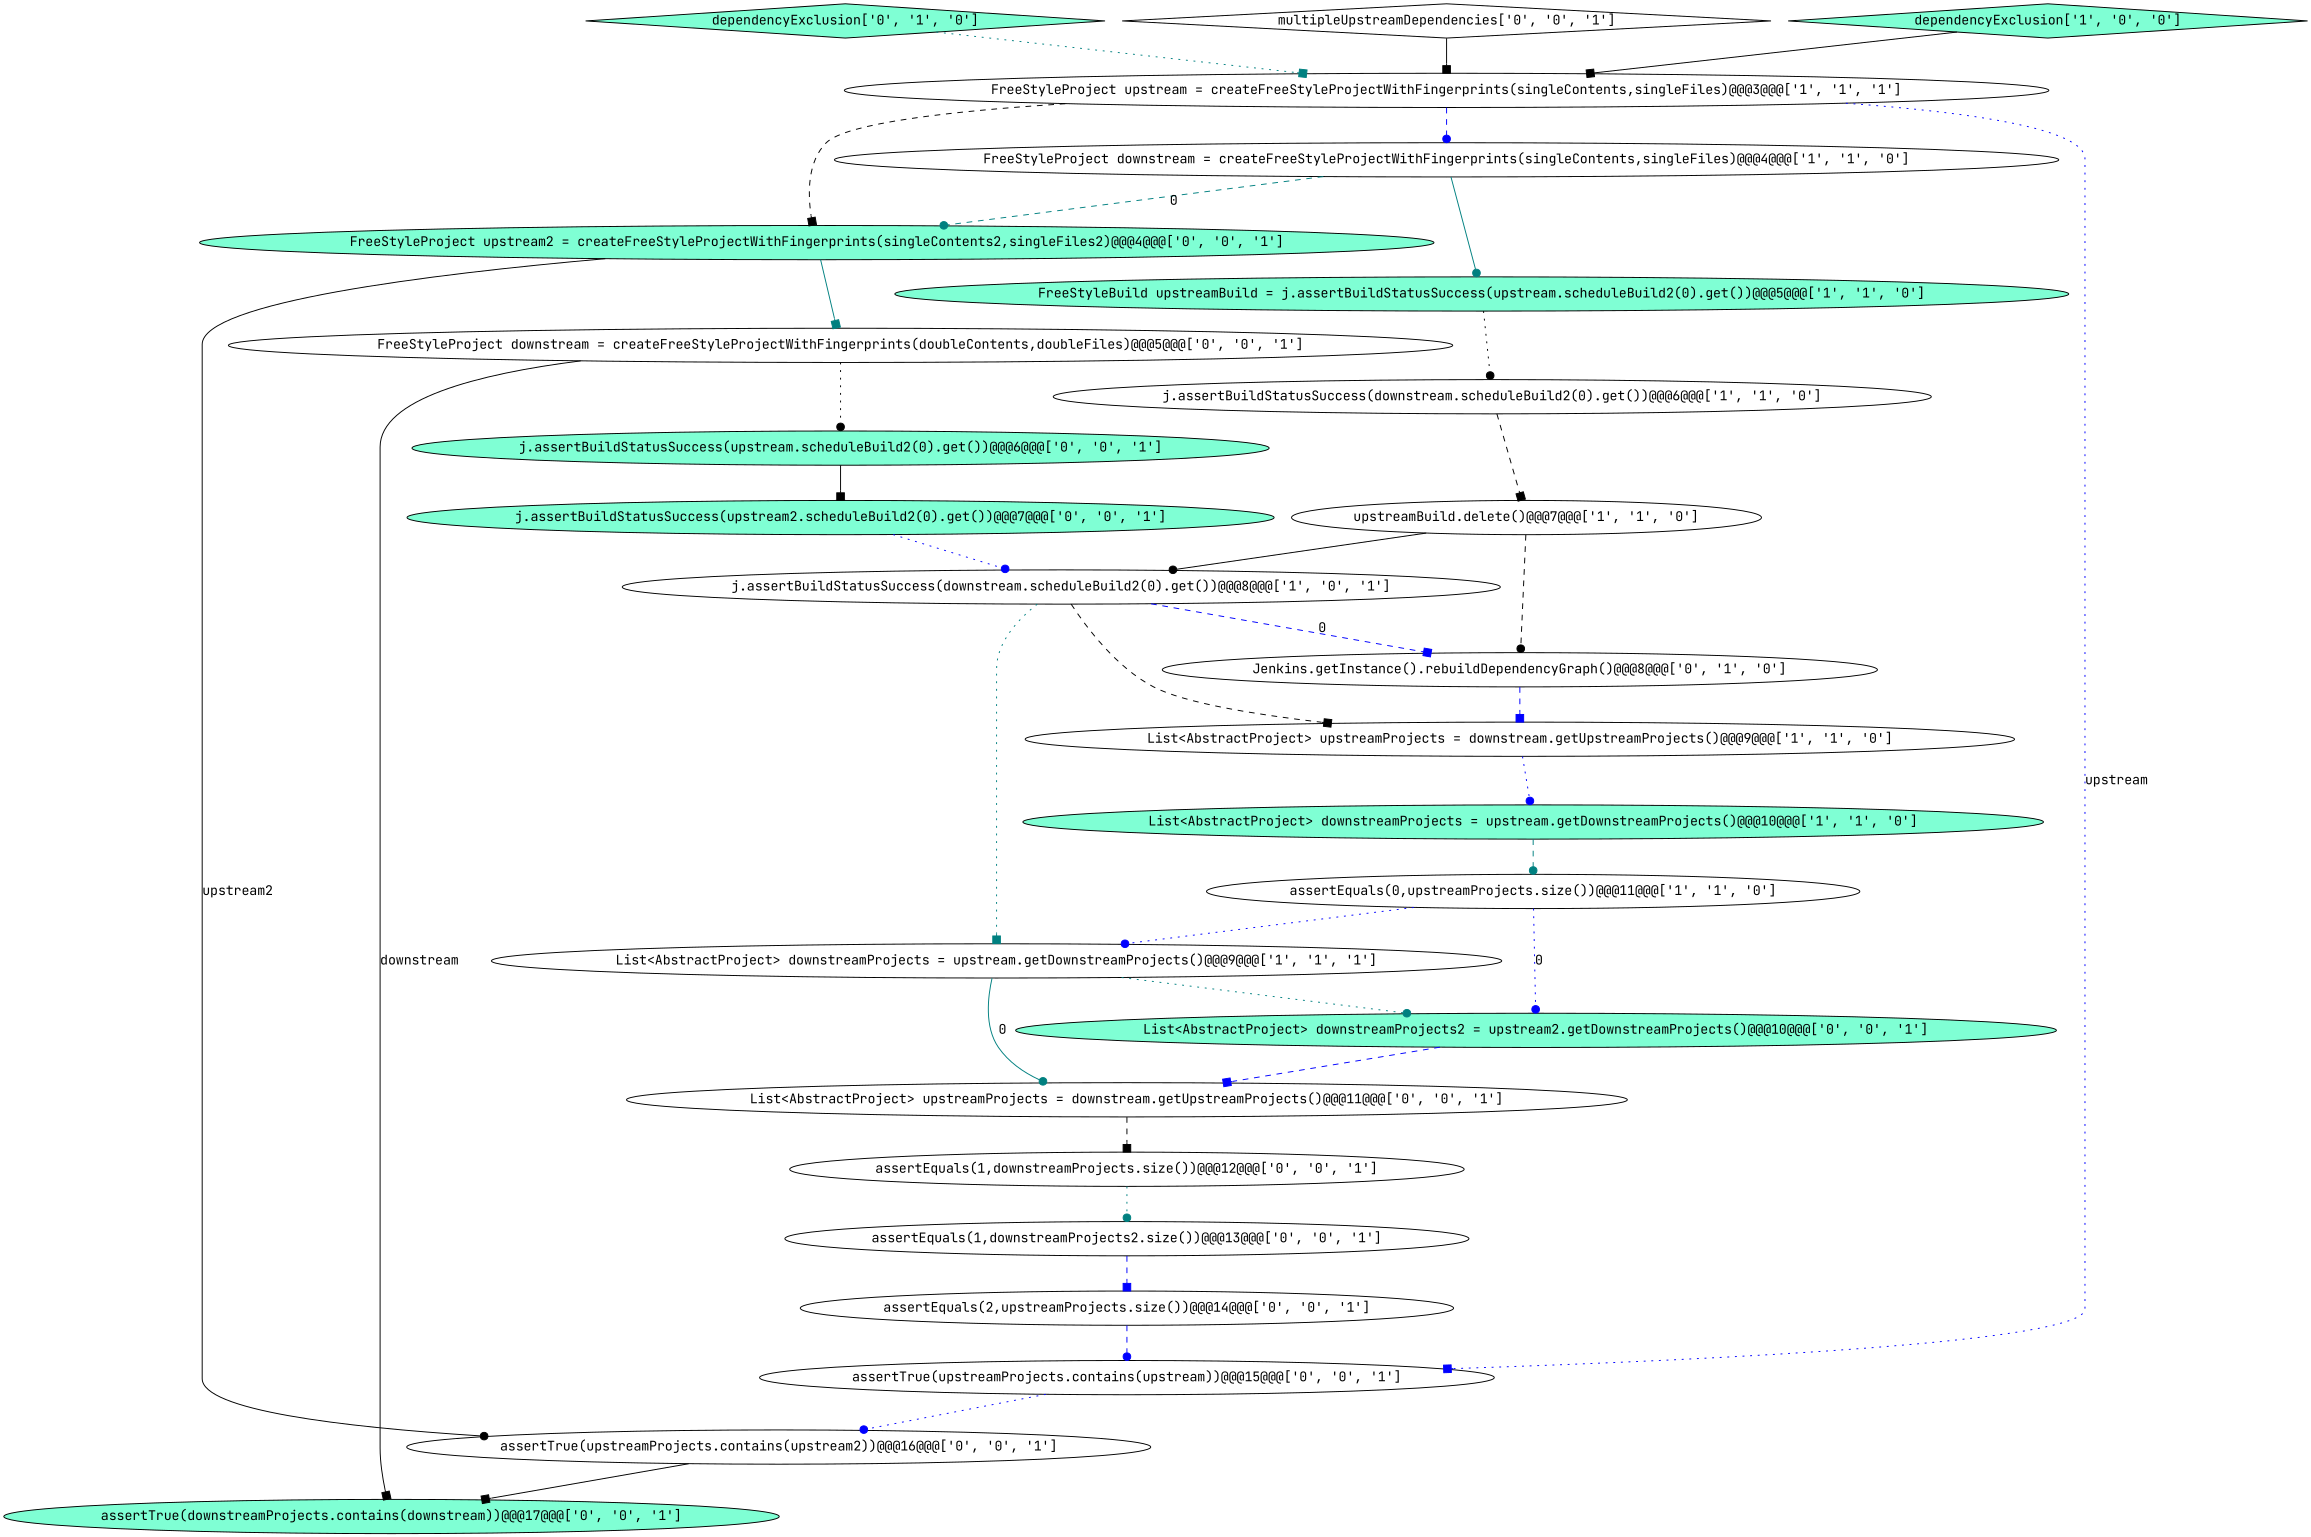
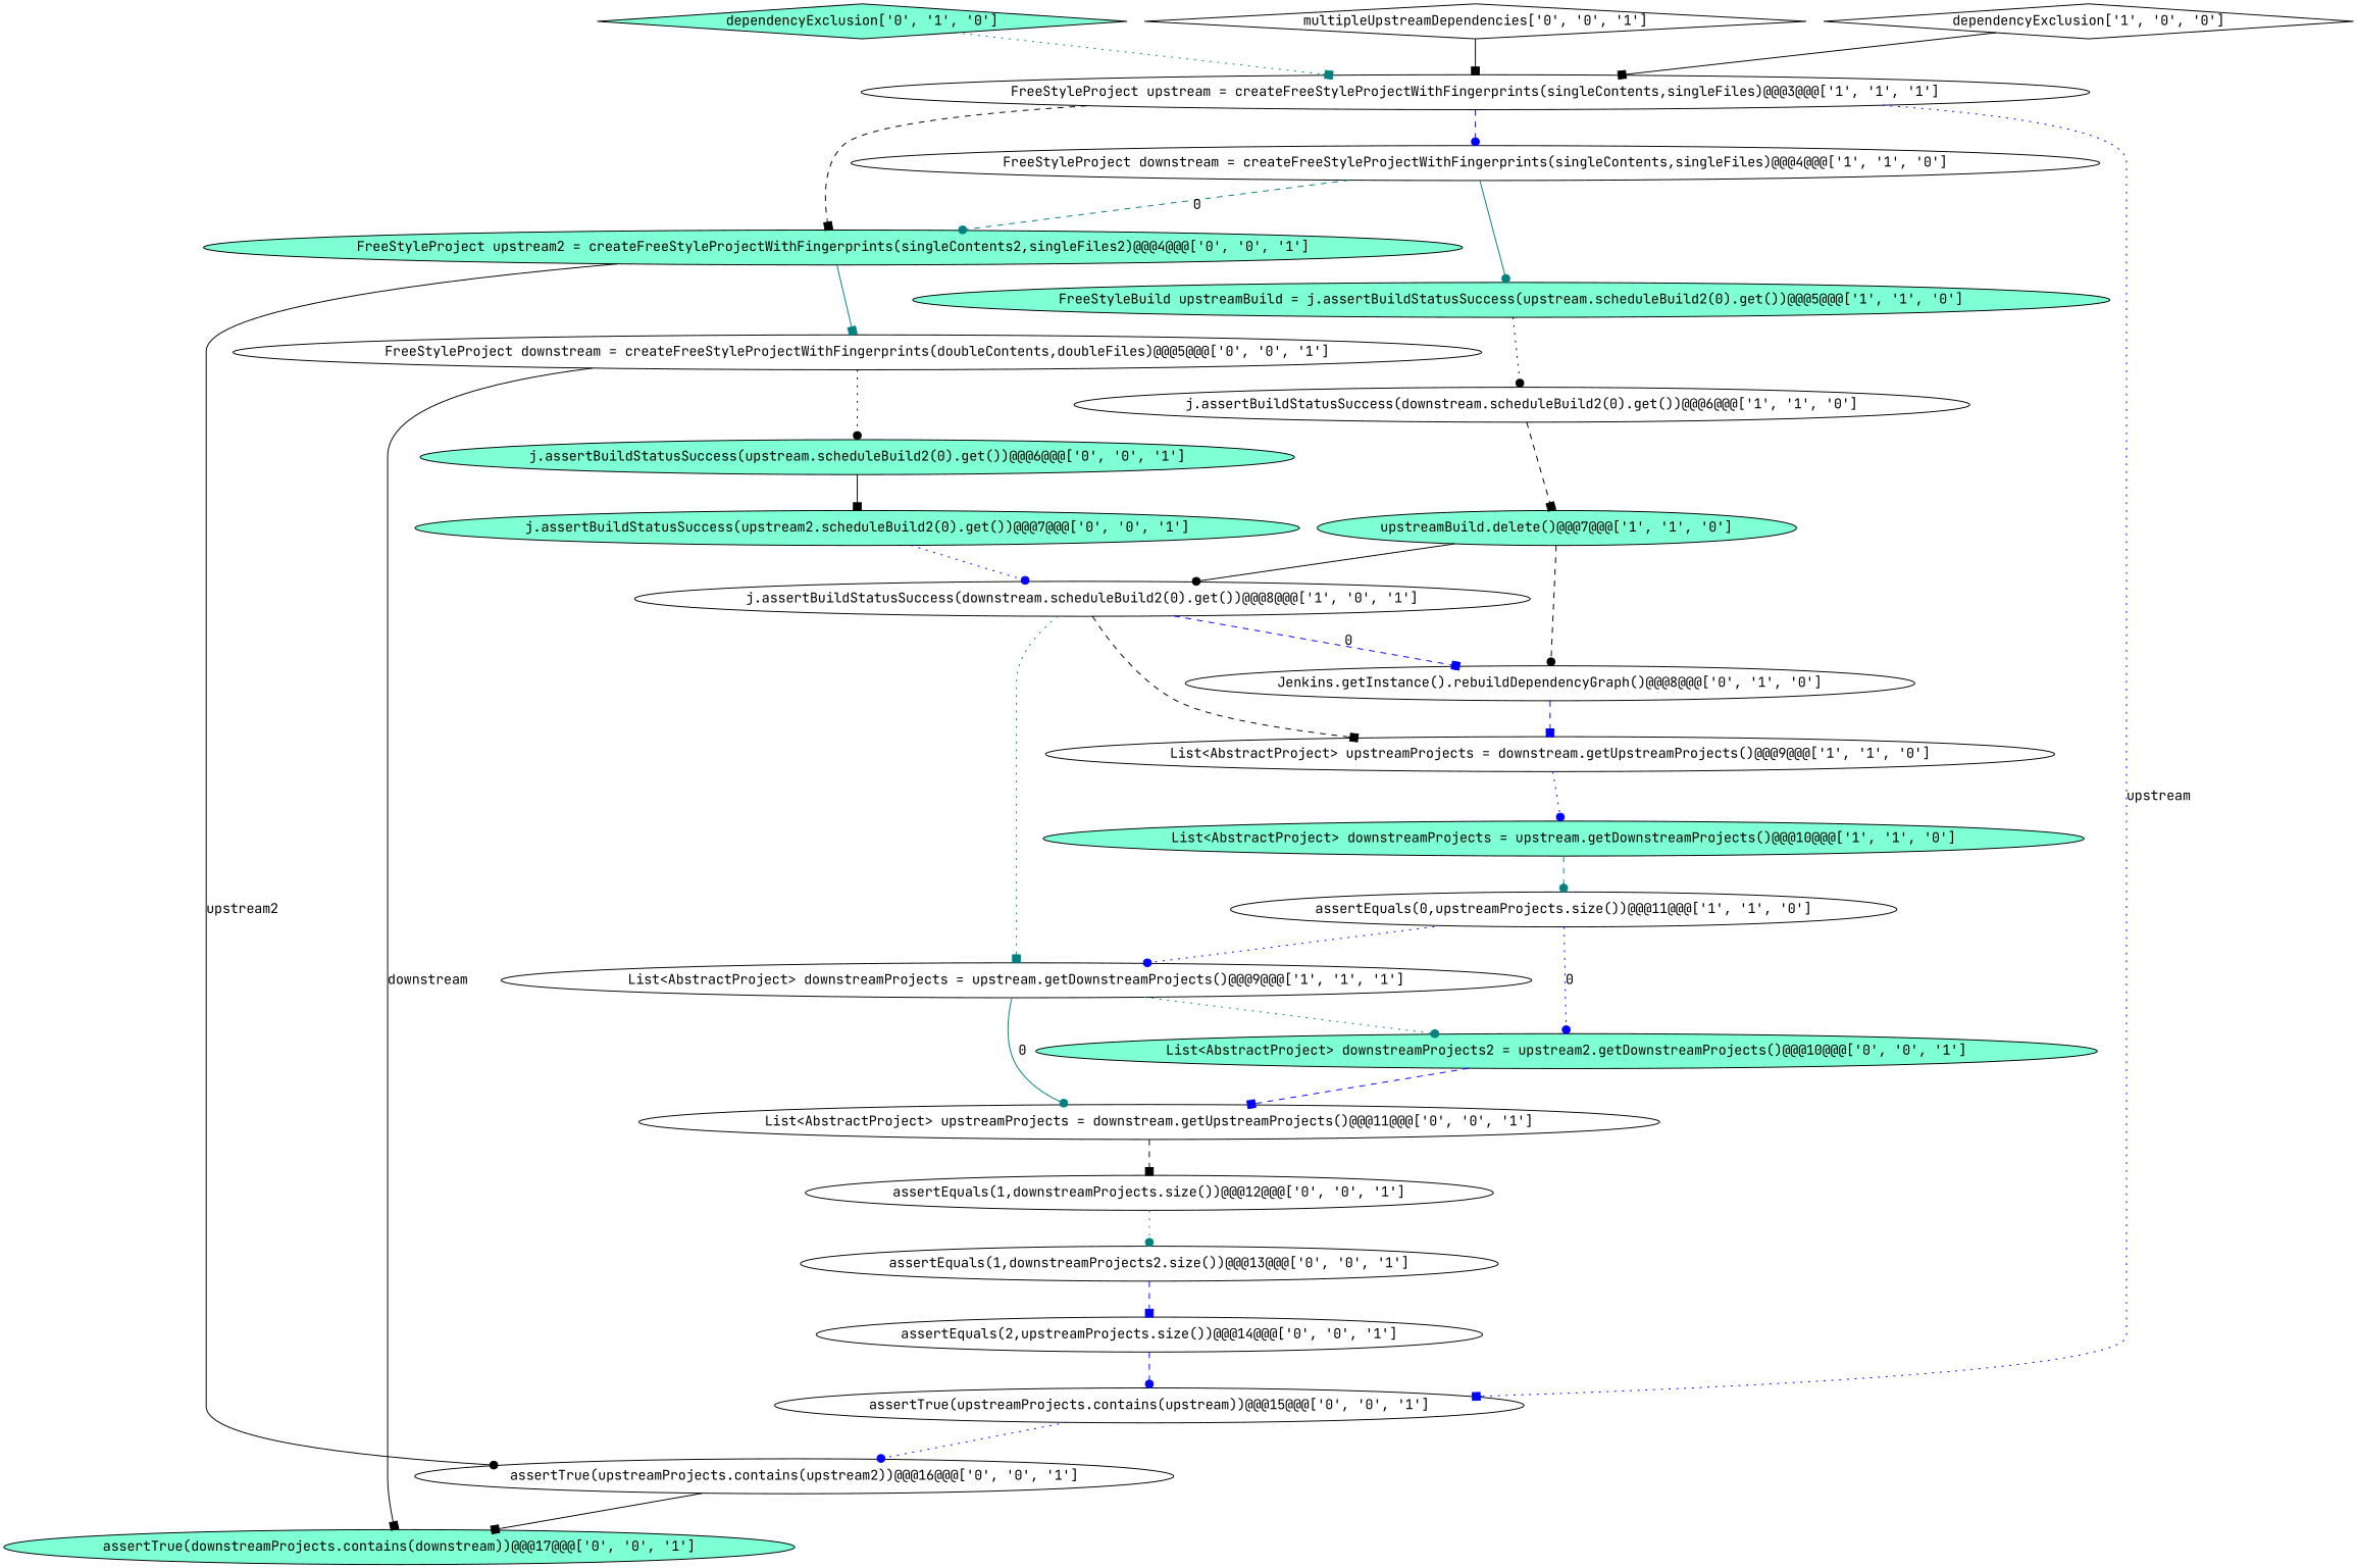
  digraph {
    fontname="JetBrains Mono"
    node [fillcolor=white fontname="JetBrains Mono" shape=ellipse style=filled]
    edge [arrowhead=dot color=black fontname="JetBrains Mono" style=dashed]
    n1 [label="assertEquals(0,upstreamProjects.size())@@@11@@@['1', '1', '0']"]
    n2 [fillcolor=aquamarine label="List<AbstractProject> downstreamProjects2 = upstream2.getDownstreamProjects()@@@10@@@['0', '0', '1']"]
    n3 [label="List<AbstractProject> downstreamProjects = upstream.getDownstreamProjects()@@@9@@@['1', '1', '1']"]
    n4 [label="List<AbstractProject> upstreamProjects = downstream.getUpstreamProjects()@@@11@@@['0', '0', '1']"]
    n5 [label="j.assertBuildStatusSuccess(downstream.scheduleBuild2(0).get())@@@8@@@['1', '0', '1']"]
    n6 [label="List<AbstractProject> upstreamProjects = downstream.getUpstreamProjects()@@@9@@@['1', '1', '0']"]
    n7 [label="Jenkins.getInstance().rebuildDependencyGraph()@@@8@@@['0', '1', '0']"]
    n8 [fillcolor=aquamarine label="List<AbstractProject> downstreamProjects = upstream.getDownstreamProjects()@@@10@@@['1', '1', '0']"]
    n9 [fillcolor=aquamarine label="FreeStyleBuild upstreamBuild = j.assertBuildStatusSuccess(upstream.scheduleBuild2(0).get())@@@5@@@['1', '1', '0']"]
    n10 [label="j.assertBuildStatusSuccess(downstream.scheduleBuild2(0).get())@@@6@@@['1', '1', '0']"]
-   n11 [label="upstreamBuild.delete()@@@7@@@['1', '1', '0']"]
+   n11 [fillcolor=aquamarine label="upstreamBuild.delete()@@@7@@@['1', '1', '0']"]
    n12 [fillcolor=aquamarine label="assertTrue(downstreamProjects.contains(downstream))@@@17@@@['0', '0', '1']"]
    n13 [fillcolor=aquamarine label="dependencyExclusion['0', '1', '0']" shape=diamond]
    n14 [label="FreeStyleProject upstream = createFreeStyleProjectWithFingerprints(singleContents,singleFiles)@@@3@@@['1', '1', '1']"]
    n15 [fillcolor=aquamarine label="FreeStyleProject upstream2 = createFreeStyleProjectWithFingerprints(singleContents2,singleFiles2)@@@4@@@['0', '0', '1']"]
    n16 [label="FreeStyleProject downstream = createFreeStyleProjectWithFingerprints(singleContents,singleFiles)@@@4@@@['1', '1', '0']"]
    n17 [label="assertTrue(upstreamProjects.contains(upstream))@@@15@@@['0', '0', '1']"]
    n18 [label="assertEquals(1,downstreamProjects.size())@@@12@@@['0', '0', '1']"]
    n19 [label="assertEquals(1,downstreamProjects2.size())@@@13@@@['0', '0', '1']"]
    n20 [label="assertEquals(2,upstreamProjects.size())@@@14@@@['0', '0', '1']"]
    n21 [fillcolor=aquamarine label="j.assertBuildStatusSuccess(upstream2.scheduleBuild2(0).get())@@@7@@@['0', '0', '1']"]
    n22 [fillcolor=aquamarine label="j.assertBuildStatusSuccess(upstream.scheduleBuild2(0).get())@@@6@@@['0', '0', '1']"]
    n23 [label="FreeStyleProject downstream = createFreeStyleProjectWithFingerprints(doubleContents,doubleFiles)@@@5@@@['0', '0', '1']"]
    n24 [label="assertTrue(upstreamProjects.contains(upstream2))@@@16@@@['0', '0', '1']"]
    n25 [label="multipleUpstreamDependencies['0', '0', '1']" shape=diamond]
-   n26 [fillcolor=aquamarine label="dependencyExclusion['1', '0', '0']" shape=diamond]
+   n26 [label="dependencyExclusion['1', '0', '0']" shape=diamond]
    n1 -> n2 [color=blue label=0 style=dotted]
    n1 -> n3 [color=blue style=dotted]
    n2 -> n4 [arrowhead=box color=blue]
    n3 -> n2 [color=teal style=dotted]
    n3 -> n4 [color=teal label=0 style=solid]
    n4 -> n18 [arrowhead=box]
    n5 -> n3 [arrowhead=box color=teal style=dotted]
    n5 -> n6 [arrowhead=box]
    n5 -> n7 [arrowhead=box color=blue label=0]
    n6 -> n8 [color=blue style=dotted]
    n7 -> n6 [arrowhead=box color=blue]
    n8 -> n1 [color=teal]
    n9 -> n10 [style=dotted]
    n10 -> n11 [arrowhead=box]
    n11 -> n5 [style=solid]
    n11 -> n7
    n13 -> n14 [arrowhead=box color=teal style=dotted]
    n14 -> n15 [arrowhead=box]
    n14 -> n16 [color=blue]
    n14 -> n17 [arrowhead=box color=blue label=upstream style=dotted]
    n15 -> n23 [arrowhead=box color=teal style=solid]
    n15 -> n24 [label=upstream2 style=solid]
    n16 -> n9 [color=teal style=solid]
    n16 -> n15 [color=teal label=0]
    n17 -> n24 [color=blue style=dotted]
    n18 -> n19 [color=teal style=dotted]
    n19 -> n20 [arrowhead=box color=blue]
    n20 -> n17 [color=blue]
    n21 -> n5 [color=blue style=dotted]
    n22 -> n21 [arrowhead=box style=solid]
    n23 -> n12 [arrowhead=box label=downstream style=solid]
    n23 -> n22 [style=dotted]
    n24 -> n12 [arrowhead=box style=solid]
    n25 -> n14 [arrowhead=box style=solid]
    n26 -> n14 [arrowhead=box style=solid]
  }
